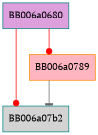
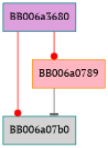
  digraph {
    fontname="PT Serif"
    splines=ortho
    node [color=teal fontname="PT Serif" shape=box style=filled]
    edge [arrowhead=dot color=red fontname="PT Serif"]
-   BB006a0680 [fillcolor=plum]
-   BB006a07b0 [fillcolor=lightgrey label=BB006a07b2]
+   BB006a0680 [fillcolor=plum label=BB006a3680]
+   BB006a07b0 [fillcolor=lightgrey]
    n3 [color=darkorange fillcolor=lightpink label=BB006a0789]
    BB006a0680 -> BB006a07b0
    BB006a0680 -> n3
    n3 -> BB006a07b0 [arrowhead=tee color=gray40]
  }
